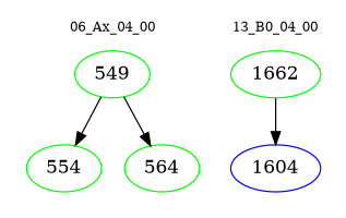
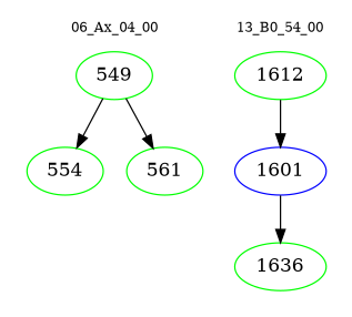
  digraph {
    node [color=green]
    edge [color=black]
    n1 [label=554]
    n2 [label=549]
-   n3 [label=564]
-   n4 [label=1662]
-   n5 [color=blue label=1604]
+   n3 [label=561]
+   n4 [label=1612]
+   n5 [color=blue label=1601]
+   n6 [label=1636]
    subgraph cluster_1 {
      color=white
      fontsize=10
      label="06_Ax_04_00"
      n1
      n2
      n3
    }
    subgraph cluster_2 {
      color=white
      fontsize=10
-     label="13_B0_04_00"
+     label="13_B0_54_00"
      n4
      n5
+     n6
    }
    n2 -> n1
    n2 -> n3
    n4 -> n5
+   n5 -> n6
  }
